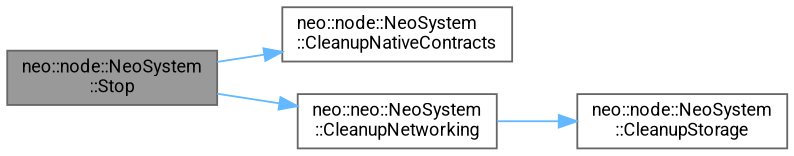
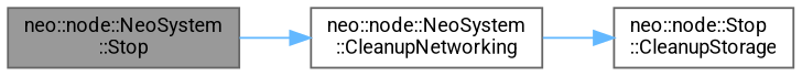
  digraph {
    fontname=Roboto
    rankdir=LR
    node [color=grey40 fillcolor=white fontname=Roboto fontsize=10 shape=box style=filled]
    edge [color=steelblue1 fontname=Roboto fontsize=10 labelfontname=Helvetica labelfontsize=10 style=solid]
    n1 [color=gray40 fillcolor=grey60 fontcolor=black height=0.2 label="neo::node::NeoSystem\l::Stop" width=0.4]
-   n2 [height=0.2 label="neo::node::NeoSystem\l::CleanupNativeContracts" width=0.4]
-   n3 [height=0.2 label="neo::neo::NeoSystem\l::CleanupNetworking" width=0.4]
-   n4 [height=0.2 label="neo::node::NeoSystem\l::CleanupStorage" width=0.4]
-   n1 -> n2
+   n3 [height=0.2 label="neo::node::NeoSystem\l::CleanupNetworking" width=0.4]
+   n4 [height=0.2 label="neo::node::Stop\l::CleanupStorage" width=0.4]
    n1 -> n3
    n3 -> n4
  }
